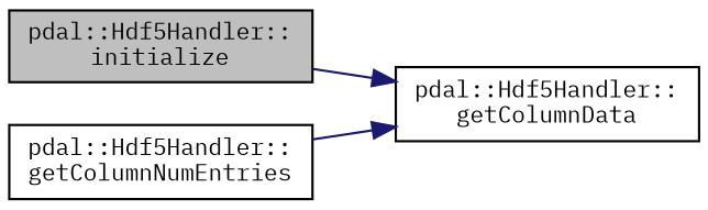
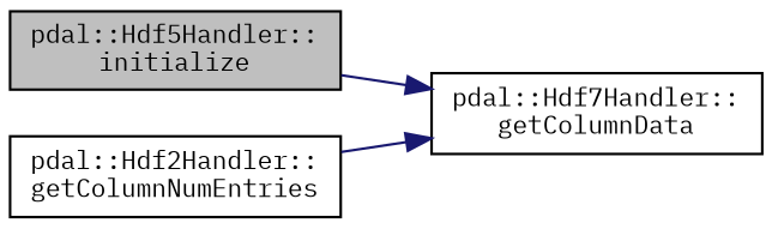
  digraph {
    fontname="IBM Plex Mono"
    rankdir=LR
    node [color=black fillcolor=white fontname="IBM Plex Mono" fontsize=10 shape=record style=filled]
    edge [color=midnightblue fontname="IBM Plex Mono" fontsize=10 labelfontname=Helvetica labelfontsize=10 style=solid]
    n1 [fillcolor=grey75 fontcolor=black height=0.2 label="pdal::Hdf5Handler::\linitialize" width=0.4]
-   n2 [height=0.2 label="pdal::Hdf5Handler::\lgetColumnData" width=0.4]
-   n3 [height=0.2 label="pdal::Hdf5Handler::\lgetColumnNumEntries" width=0.4]
+   n2 [height=0.2 label="pdal::Hdf7Handler::\lgetColumnData" width=0.4]
+   n3 [height=0.2 label="pdal::Hdf2Handler::\lgetColumnNumEntries" width=0.4]
    n1 -> n2
    n3 -> n2
  }
